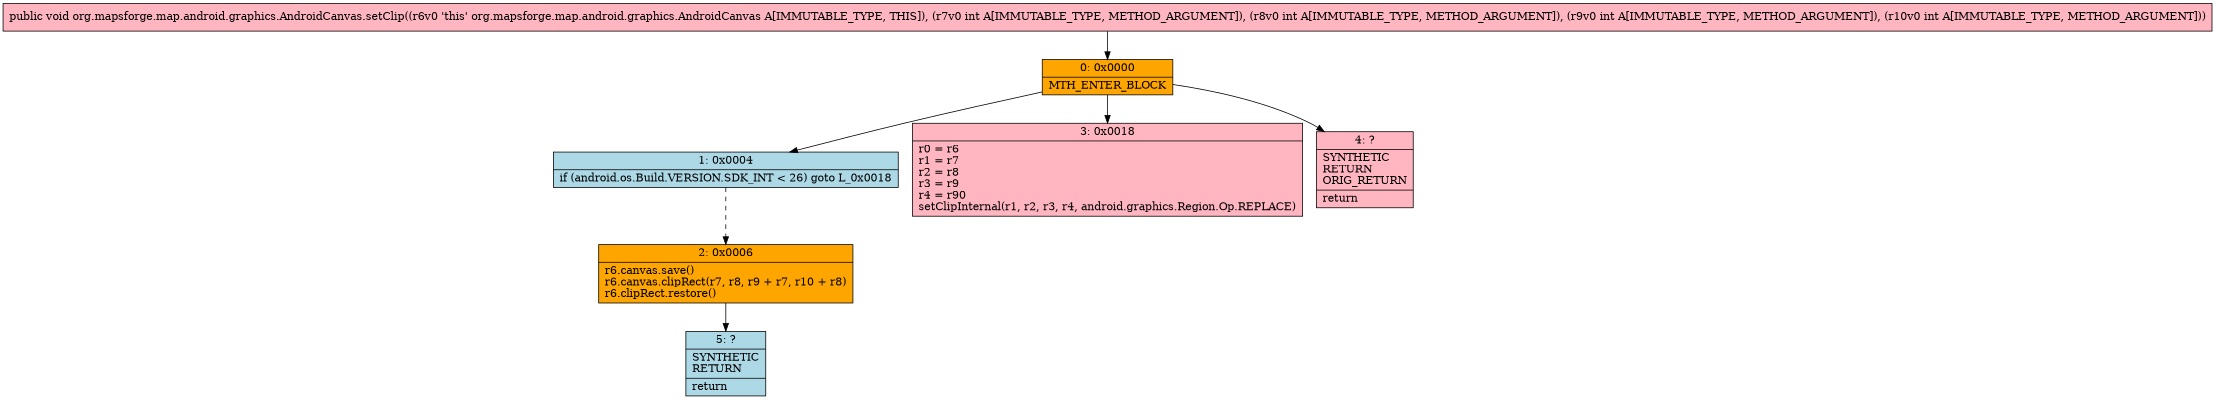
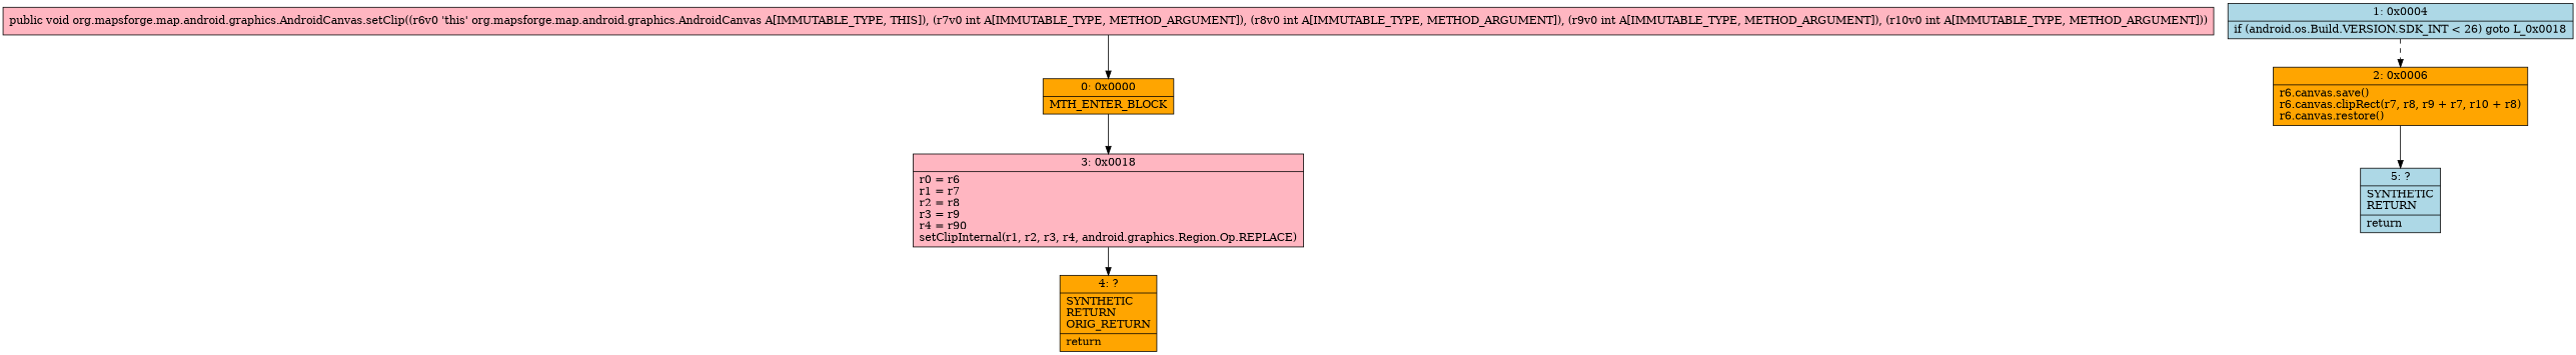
  digraph {
    node [fillcolor=orange shape=record style=filled]
    n1 [label="{0\:\ 0x0000|MTH_ENTER_BLOCK\l}"]
    n2 [fillcolor=lightblue label="{1\:\ 0x0004|if (android.os.Build.VERSION.SDK_INT \< 26) goto L_0x0018\l}"]
    n3 [fillcolor=lightpink label="{3\:\ 0x0018|r0 = r6\lr1 = r7\lr2 = r8\lr3 = r9\lr4 = r90\lsetClipInternal(r1, r2, r3, r4, android.graphics.Region.Op.REPLACE)\l}"]
-   n4 [label="{2\:\ 0x0006|r6.canvas.save()\lr6.canvas.clipRect(r7, r8, r9 + r7, r10 + r8)\lr6.clipRect.restore()\l}"]
+   n4 [label="{2\:\ 0x0006|r6.canvas.save()\lr6.canvas.clipRect(r7, r8, r9 + r7, r10 + r8)\lr6.canvas.restore()\l}"]
    n5 [fillcolor=lightblue label="{5\:\ ?|SYNTHETIC\lRETURN\l|return\l}"]
-   n6 [fillcolor=lightpink label="{4\:\ ?|SYNTHETIC\lRETURN\lORIG_RETURN\l|return\l}"]
+   n6 [label="{4\:\ ?|SYNTHETIC\lRETURN\lORIG_RETURN\l|return\l}"]
    n7 [fillcolor=lightpink label="{public void org.mapsforge.map.android.graphics.AndroidCanvas.setClip((r6v0 'this' org.mapsforge.map.android.graphics.AndroidCanvas A[IMMUTABLE_TYPE, THIS]), (r7v0 int A[IMMUTABLE_TYPE, METHOD_ARGUMENT]), (r8v0 int A[IMMUTABLE_TYPE, METHOD_ARGUMENT]), (r9v0 int A[IMMUTABLE_TYPE, METHOD_ARGUMENT]), (r10v0 int A[IMMUTABLE_TYPE, METHOD_ARGUMENT])) }"]
-   n1 -> n2
    n1 -> n3
    n2 -> n4 [style=dashed]
-   n1 -> n6
+   n3 -> n6
    n4 -> n5
    n7 -> n1
  }
